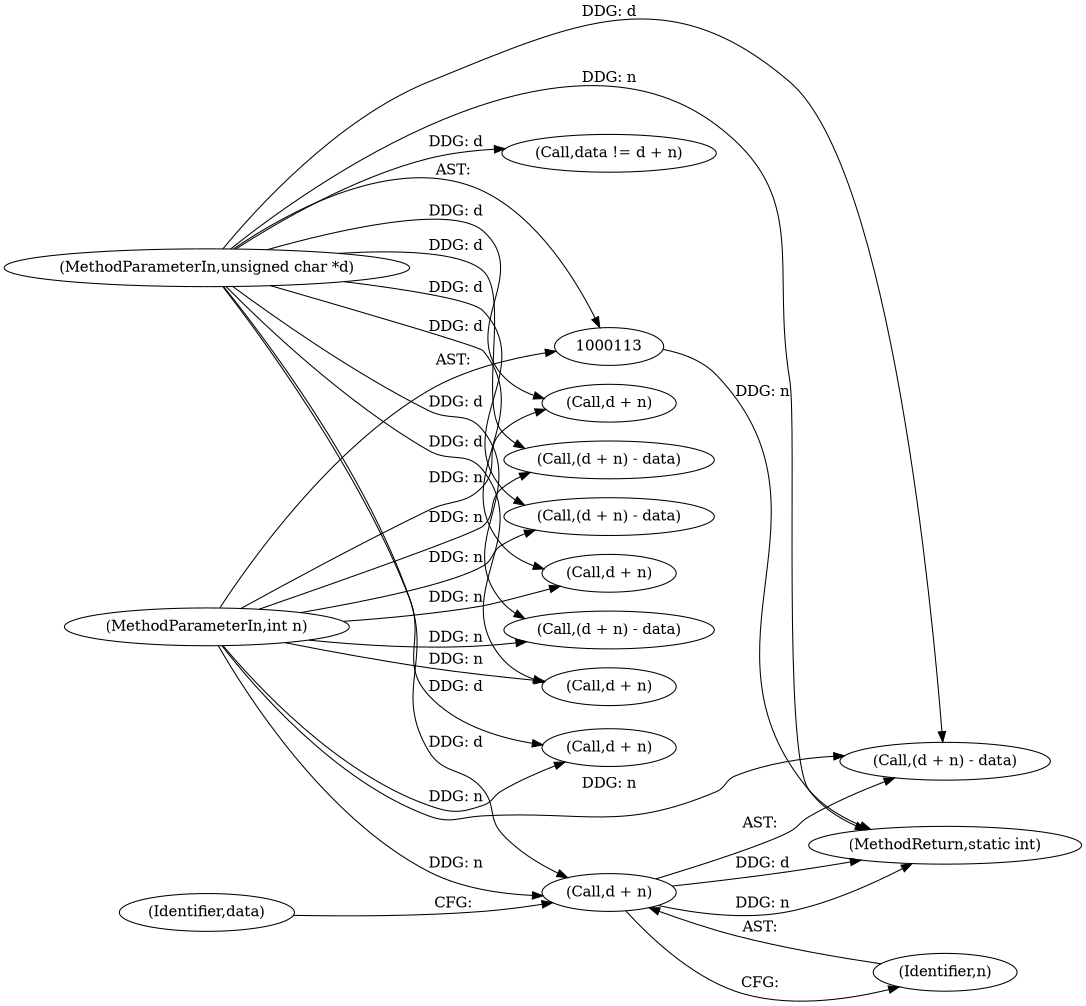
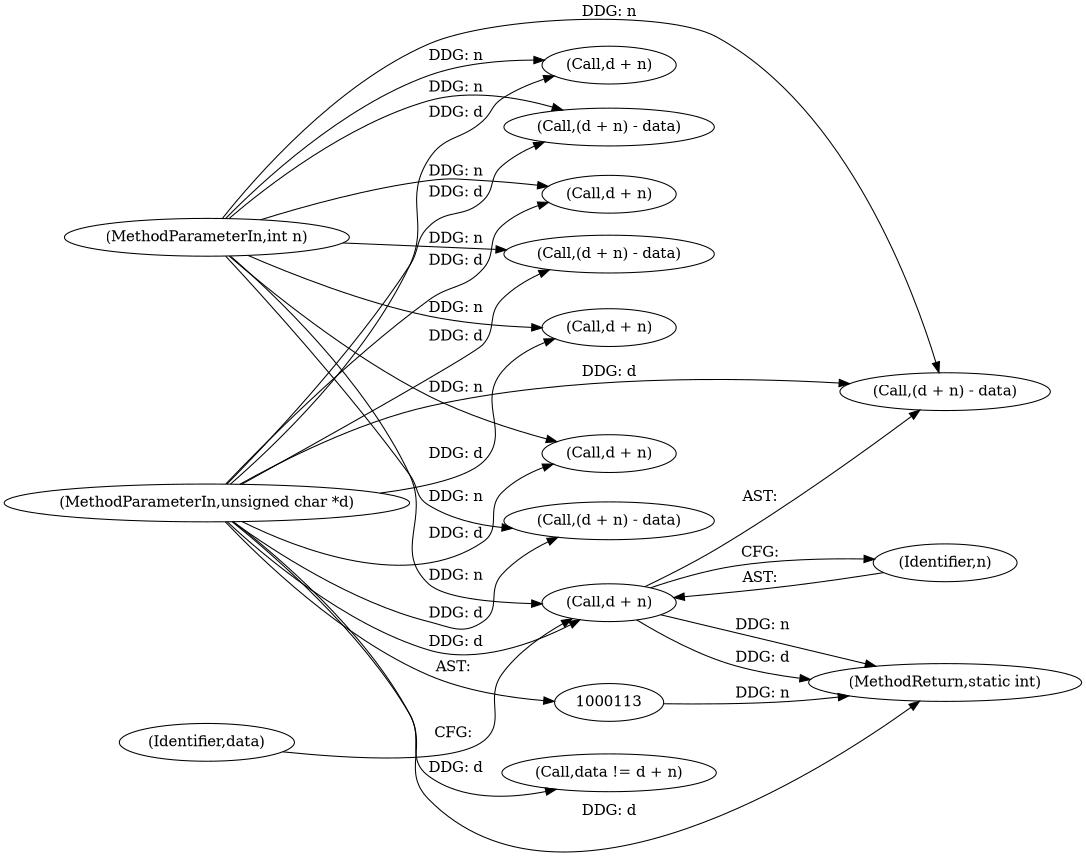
  digraph {
    rankdir=LR
    n1 [label="(Call,d + n)"]
    n2 [label="(MethodReturn,static int)"]
    n3 [label="(Identifier,n)"]
    n4 [label="(Call,(d + n) - data)"]
    n5 [label="(MethodParameterIn,unsigned char *d)"]
    n6 [label="(Call,(d + n) - data)"]
    n7 [label="(Call,d + n)"]
    n8 [label="(Call,(d + n) - data)"]
    n9 [label="(Call,d + n)"]
    n10 [label="(Call,d + n)"]
    n11 [label="(Call,data != d + n)"]
    n12 [label="(Call,(d + n) - data)"]
    n13 [label="(Call,d + n)"]
    1000113
    n15 [label="(MethodParameterIn,int n)"]
    n16 [label="(Identifier,data)"]
    n1 -> n2 [label="DDG: n"]
    n1 -> n2 [label="DDG: d"]
    n1 -> n3 [label="CFG: "]
    n1 -> n4 [label="AST: "]
    n3 -> n1 [label="AST: "]
    n5 -> n1 [label="DDG: d"]
-   n5 -> n2 [label="DDG: n"]
+   n5 -> n2 [label="DDG: d"]
    n5 -> n4 [label="DDG: d"]
    n5 -> n6 [label="DDG: d"]
    n5 -> n7 [label="DDG: d"]
    n5 -> n8 [label="DDG: d"]
    n5 -> n9 [label="DDG: d"]
    n5 -> n10 [label="DDG: d"]
    n5 -> n11 [label="DDG: d"]
    n5 -> n12 [label="DDG: d"]
    n5 -> n13 [label="DDG: d"]
    n5 -> 1000113 [label="AST: "]
    1000113 -> n2 [label="DDG: n"]
    n15 -> n1 [label="DDG: n"]
    n15 -> n4 [label="DDG: n"]
    n15 -> n6 [label="DDG: n"]
    n15 -> n7 [label="DDG: n"]
    n15 -> n8 [label="DDG: n"]
    n15 -> n9 [label="DDG: n"]
    n15 -> n10 [label="DDG: n"]
    n15 -> n12 [label="DDG: n"]
    n15 -> n13 [label="DDG: n"]
-   n15 -> 1000113 [label="AST: "]
    n16 -> n1 [label="CFG: "]
  }
